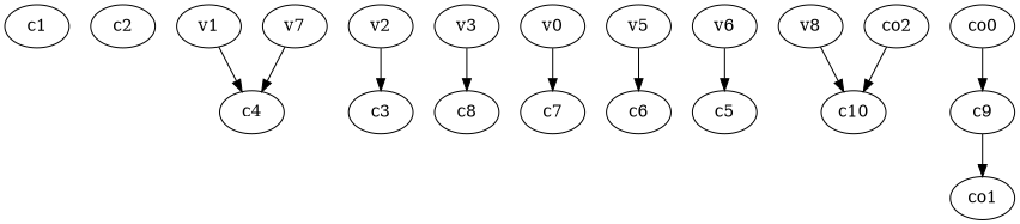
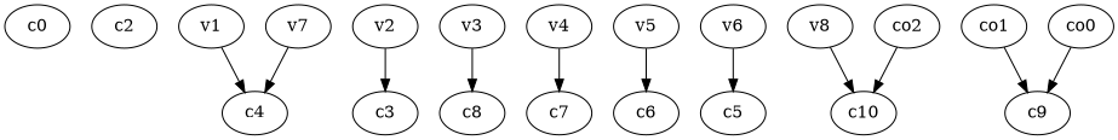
  strict digraph {
    edge [weight=1]
-   c1
+   c1 [label=c0]
    c2
    v1
    c4
    v2
    c3
    v3
    c8
-   v4 [label=v0]
+   v4
    c7
    v5
    c6
    v6
    c5
    v7
    v8
    c10
    co1
    c9
    co2
    n21 [label=co0]
    v1 -> c4
    v2 -> c3
    v3 -> c8
    v4 -> c7
    v5 -> c6
    v6 -> c5
    v7 -> c4
    v8 -> c10
-   c9 -> co1
+   co1 -> c9
    co2 -> c10
    n21 -> c9
  }
